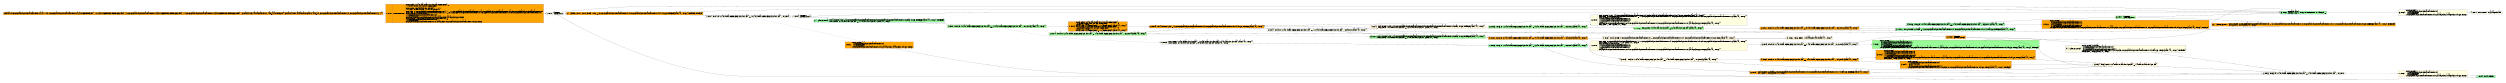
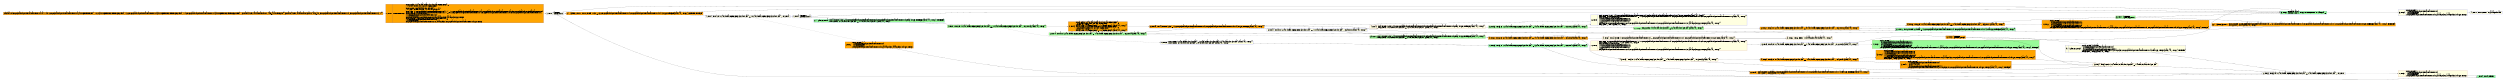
  digraph {
    rankdir=LR
    node [color=blue fillcolor=lightyellow shape=record style=filled]
    edge [arrowhead=odot]
    n1 [fillcolor=orange label="{0\:\ 0x0000|MTH_ENTER_BLOCK\l|0x0000: CONST  (r1 I:?[int, float, boolean, short, byte, char, OBJECT, ARRAY]) = \l  (0 ?[int, float, boolean, short, byte, char, OBJECT, ARRAY])\l \l0x0001: CONST  (r10 I:?[int, float, short, byte, char]) = \l  (2147483647(0x7fffffff, float:NaN) ?[int, float, short, byte, char])\l \l0x0004: IGET  (r4 I:com.google.android.gms.internal.measurement.zzxd\<?, ?\>) = (r11 I:com.google.android.gms.internal.measurement.zzwa) com.google.android.gms.internal.measurement.zzwa.zzcbg com.google.android.gms.internal.measurement.zzxd \l0x0006: IGET  (r5 I:com.google.android.gms.internal.measurement.zzuc\<?\>) = (r11 I:com.google.android.gms.internal.measurement.zzwa) com.google.android.gms.internal.measurement.zzwa.zzcbh com.google.android.gms.internal.measurement.zzuc \l0x0008: INVOKE  (r6 I:java.lang.Object) = \l  (r4 I:com.google.android.gms.internal.measurement.zzxd)\l  (r12 I:java.lang.Object)\l com.google.android.gms.internal.measurement.zzxd.zzam(java.lang.Object):java.lang.Object type: VIRTUAL \l0x000c: INVOKE  (r7 I:com.google.android.gms.internal.measurement.zzuf) = \l  (r5 I:com.google.android.gms.internal.measurement.zzuc)\l  (r12 I:java.lang.Object)\l com.google.android.gms.internal.measurement.zzuc.zzx(java.lang.Object):com.google.android.gms.internal.measurement.zzuf type: VIRTUAL \l}"]
    n2 [label="{1\:\ 0x0010|SYNTHETIC\lCatch:B:1:0x0010\l}"]
    n3 [color=brown fillcolor=orange label="{2\:\ ?|Splitter:B:1:0x0010\l|0x0010: INVOKE  (r0 I:int) = (r13 I:com.google.android.gms.internal.measurement.zzwk) com.google.android.gms.internal.measurement.zzwk.zzvh():int type: INTERFACE A[Catch:\{ all \-\> 0x006c \}, TRY_ENTER, TRY_LEAVE]\l}"]
    n4 [fillcolor=palegreen label="{32\:\ 0x006c|ExcHandler: all null\lSplitter:B:1:0x0010\l|0x006c: MOVE_EXCEPTION  (r0 I:?[OBJECT]) =  \l}"]
    n5 [label="{4\:\ 0x0014|0x0014: IF  (r0 I:?[int, boolean, OBJECT, ARRAY, byte, short, char]) != (r10 I:?[int, boolean, OBJECT, ARRAY, byte, short, char])  \-\> B:7:0x001a \l}"]
    n6 [label="{33\:\ 0x006d|0x006d: INVOKE  \l  (r4 I:com.google.android.gms.internal.measurement.zzxd)\l  (r12 I:java.lang.Object)\l  (r6 I:java.lang.Object)\l com.google.android.gms.internal.measurement.zzxd.zzg(java.lang.Object, java.lang.Object):void type: VIRTUAL \l}"]
    n7 [color=brown fillcolor=orange label="{5\:\ 0x0016|0x0016: INVOKE  \l  (r4 I:com.google.android.gms.internal.measurement.zzxd)\l  (r12 I:java.lang.Object)\l  (r6 I:java.lang.Object)\l com.google.android.gms.internal.measurement.zzxd.zzg(java.lang.Object, java.lang.Object):void type: VIRTUAL \l}"]
    n8 [label="{7\:\ 0x001a|SYNTHETIC\lSplitter:B:7:0x001a\l}"]
    n9 [fillcolor=palegreen label="{6\:\ 0x0019|0x0019: RETURN   \l}"]
    n10 [fillcolor=palegreen label="{8\:\ ?|Splitter:B:7:0x001a\l|0x001a: INVOKE  (r0 I:int) = (r13 I:com.google.android.gms.internal.measurement.zzwk) com.google.android.gms.internal.measurement.zzwk.getTag():int type: INTERFACE A[Catch:\{ all \-\> 0x006c \}, TRY_ENTER]\l0x001e: CONST  (r2 I:?[int, float, short, byte, char]) = (11 ?[int, float, short, byte, char]) A[Catch:\{ all \-\> 0x006c \}]\l}"]
    n11 [color=brown fillcolor=palegreen label="{9\:\ 0x0020|0x0020: IF  (r0 I:?[int, boolean, OBJECT, ARRAY, byte, short, char]) == (r2 I:?[int, boolean, OBJECT, ARRAY, byte, short, char])  \-\> B:21:0x0045 A[Catch:\{ all \-\> 0x006c \}]\l}"]
    n12 [label="{10\:\ 0x0022|0x0022: ARITH  (r2 I:?[int, boolean, short, byte, char]) = (r0 I:?[int, boolean, short, byte, char]) & (7 ?[int, float, short, byte, char]) A[Catch:\{ all \-\> 0x006c \}]\l0x0024: CONST  (r3 I:?[int, float, short, byte, char]) = (2 ?[int, float, short, byte, char]) A[Catch:\{ all \-\> 0x006c \}]\l}"]
    n13 [fillcolor=orange label="{21\:\ 0x0045|0x0045: CONST  (r0 I:?[int, float, boolean, short, byte, char, OBJECT, ARRAY]) = \l  (0 ?[int, float, boolean, short, byte, char, OBJECT, ARRAY])\l A[Catch:\{ all \-\> 0x006c \}]\l0x0046: MOVE  (r2 I:?[OBJECT, ARRAY]) = (r1 I:?[OBJECT, ARRAY]) A[Catch:\{ all \-\> 0x006c \}]\l0x0047: MOVE  (r3 I:?[int, float, boolean, short, byte, char, OBJECT, ARRAY]) = \l  (r0 I:?[int, float, boolean, short, byte, char, OBJECT, ARRAY])\l A[Catch:\{ all \-\> 0x006c \}]\l0x0048: MOVE  (r0 I:?[OBJECT, ARRAY]) = (r1 I:?[OBJECT, ARRAY]) A[Catch:\{ all \-\> 0x006c \}]\l}"]
    n14 [fillcolor=palegreen label="{11\:\ 0x0025|0x0025: IF  (r2 I:?[int, boolean, OBJECT, ARRAY, byte, short, char]) != (r3 I:?[int, boolean, OBJECT, ARRAY, byte, short, char])  \-\> B:20:0x0040 A[Catch:\{ all \-\> 0x006c \}]\l}"]
    n15 [fillcolor=orange label="{22\:\ 0x0049|0x0049: INVOKE  (r8 I:int) = (r13 I:com.google.android.gms.internal.measurement.zzwk) com.google.android.gms.internal.measurement.zzwk.zzvh():int type: INTERFACE A[Catch:\{ all \-\> 0x006c \}]\l}"]
    n16 [color=brown label="{12\:\ 0x0027|0x0027: IGET  (r2 I:com.google.android.gms.internal.measurement.zzvv) = (r11 I:com.google.android.gms.internal.measurement.zzwa) com.google.android.gms.internal.measurement.zzwa.zzcaw com.google.android.gms.internal.measurement.zzvv A[Catch:\{ all \-\> 0x006c \}]\l0x0029: ARITH  (r0 I:int) = (r0 I:int) \>\>\> (3 int) A[Catch:\{ all \-\> 0x006c \}]\l0x002b: INVOKE  (r0 I:java.lang.Object) = \l  (r5 I:com.google.android.gms.internal.measurement.zzuc)\l  (r14 I:com.google.android.gms.internal.measurement.zzub)\l  (r2 I:com.google.android.gms.internal.measurement.zzvv)\l  (r0 I:int)\l com.google.android.gms.internal.measurement.zzuc.zza(com.google.android.gms.internal.measurement.zzub, com.google.android.gms.internal.measurement.zzvv, int):java.lang.Object type: VIRTUAL A[Catch:\{ all \-\> 0x006c \}]\l}"]
    n17 [fillcolor=orange label="{20\:\ 0x0040|0x0040: INVOKE  (r0 I:boolean) = (r13 I:com.google.android.gms.internal.measurement.zzwk) com.google.android.gms.internal.measurement.zzwk.zzvi():boolean type: INTERFACE A[Catch:\{ all \-\> 0x006c \}]\l0x0044: GOTO  \-\> 0x0035 A[Catch:\{ all \-\> 0x006c \}]\l}"]
    n18 [label="{13\:\ 0x002f|0x002f: IF  (r0 I:?[int, boolean, OBJECT, ARRAY, byte, short, char]) == (0 ?[int, boolean, OBJECT, ARRAY, byte, short, char])  \-\> B:18:0x003b A[Catch:\{ all \-\> 0x006c \}]\l}"]
    n19 [label="{16\:\ 0x0035|0x0035: IF  (r0 I:?[int, boolean, OBJECT, ARRAY, byte, short, char]) != (0 ?[int, boolean, OBJECT, ARRAY, byte, short, char])  \-\> B:1:0x0010 \l}"]
    n20 [color=brown fillcolor=palegreen label="{14\:\ 0x0031|0x0031: INVOKE  \l  (r5 I:com.google.android.gms.internal.measurement.zzuc)\l  (r13 I:com.google.android.gms.internal.measurement.zzwk)\l  (r0 I:java.lang.Object)\l  (r14 I:com.google.android.gms.internal.measurement.zzub)\l  (r7 I:com.google.android.gms.internal.measurement.zzuf)\l com.google.android.gms.internal.measurement.zzuc.zza(com.google.android.gms.internal.measurement.zzwk, java.lang.Object, com.google.android.gms.internal.measurement.zzub, com.google.android.gms.internal.measurement.zzuf):void type: VIRTUAL A[Catch:\{ all \-\> 0x006c \}, TRY_LEAVE]\l}"]
    n21 [color=brown fillcolor=orange label="{18\:\ 0x003b|SYNTHETIC\lSplitter:B:18:0x003b\l}"]
    n22 [color=brown label="{15\:\ 0x0034|0x0034: CONST  (r0 I:?[boolean, int, float, short, byte, char]) = (1 ?[boolean, int, float, short, byte, char]) \l}"]
    n23 [label="{19\:\ ?|Splitter:B:18:0x003b\l|0x003b: INVOKE  (r0 I:boolean) = \l  (r4 I:com.google.android.gms.internal.measurement.zzxd)\l  (r6 I:java.lang.Object)\l  (r13 I:com.google.android.gms.internal.measurement.zzwk)\l com.google.android.gms.internal.measurement.zzxd.zza(java.lang.Object, com.google.android.gms.internal.measurement.zzwk):boolean type: VIRTUAL A[Catch:\{ all \-\> 0x006c \}, TRY_ENTER]\l0x003f: GOTO  \-\> 0x0035 A[Catch:\{ all \-\> 0x006c \}]\l}"]
    n24 [color=brown label="{17\:\ 0x0037|0x0037: INVOKE  \l  (r4 I:com.google.android.gms.internal.measurement.zzxd)\l  (r12 I:java.lang.Object)\l  (r6 I:java.lang.Object)\l com.google.android.gms.internal.measurement.zzxd.zzg(java.lang.Object, java.lang.Object):void type: VIRTUAL \l}"]
    n25 [label="{23\:\ 0x004d|0x004d: IF  (r8 I:?[int, boolean, OBJECT, ARRAY, byte, short, char]) == (r10 I:?[int, boolean, OBJECT, ARRAY, byte, short, char])  \-\> B:39:0x007c A[Catch:\{ all \-\> 0x006c \}]\l}"]
    n26 [color=brown label="{24\:\ 0x004f|0x004f: INVOKE  (r8 I:int) = (r13 I:com.google.android.gms.internal.measurement.zzwk) com.google.android.gms.internal.measurement.zzwk.getTag():int type: INTERFACE A[Catch:\{ all \-\> 0x006c \}]\l0x0053: CONST  (r9 I:?[int, float, short, byte, char]) = (16 ?[int, float, short, byte, char]) A[Catch:\{ all \-\> 0x006c \}]\l}"]
    n27 [color=brown fillcolor=palegreen label="{39\:\ 0x007c|0x007c: INVOKE  (r8 I:int) = (r13 I:com.google.android.gms.internal.measurement.zzwk) com.google.android.gms.internal.measurement.zzwk.getTag():int type: INTERFACE A[Catch:\{ all \-\> 0x006c \}]\l0x0080: CONST  (r9 I:?[int, float, short, byte, char]) = (12 ?[int, float, short, byte, char]) A[Catch:\{ all \-\> 0x006c \}]\l}"]
    n28 [color=brown fillcolor=palegreen label="{25\:\ 0x0055|0x0055: IF  (r8 I:?[int, boolean, OBJECT, ARRAY, byte, short, char]) != (r9 I:?[int, boolean, OBJECT, ARRAY, byte, short, char])  \-\> B:27:0x0062 A[Catch:\{ all \-\> 0x006c \}]\l}"]
    n29 [fillcolor=orange label="{40\:\ 0x0082|0x0082: IF  (r8 I:?[int, boolean, OBJECT, ARRAY, byte, short, char]) == (r9 I:?[int, boolean, OBJECT, ARRAY, byte, short, char])  \-\> B:43:0x0089 A[Catch:\{ all \-\> 0x006c \}]\l}"]
    n30 [label="{26\:\ 0x0057|0x0057: INVOKE  (r3 I:int) = (r13 I:com.google.android.gms.internal.measurement.zzwk) com.google.android.gms.internal.measurement.zzwk.zzus():int type: INTERFACE A[Catch:\{ all \-\> 0x006c \}]\l0x005b: IGET  (r0 I:com.google.android.gms.internal.measurement.zzvv) = (r11 I:com.google.android.gms.internal.measurement.zzwa) com.google.android.gms.internal.measurement.zzwa.zzcaw com.google.android.gms.internal.measurement.zzvv A[Catch:\{ all \-\> 0x006c \}]\l0x005d: INVOKE  (r0 I:java.lang.Object) = \l  (r5 I:com.google.android.gms.internal.measurement.zzuc)\l  (r14 I:com.google.android.gms.internal.measurement.zzub)\l  (r0 I:com.google.android.gms.internal.measurement.zzvv)\l  (r3 I:int)\l com.google.android.gms.internal.measurement.zzuc.zza(com.google.android.gms.internal.measurement.zzub, com.google.android.gms.internal.measurement.zzvv, int):java.lang.Object type: VIRTUAL A[Catch:\{ all \-\> 0x006c \}]\l0x0061: GOTO  \-\> 0x0049 A[Catch:\{ all \-\> 0x006c \}]\l}"]
    n31 [color=brown fillcolor=palegreen label="{27\:\ 0x0062|0x0062: CONST  (r9 I:?[int, float, short, byte, char]) = (26 ?[int, float, short, byte, char]) A[Catch:\{ all \-\> 0x006c \}]\l}"]
    n32 [fillcolor=orange label="{28\:\ 0x0064|0x0064: IF  (r8 I:?[int, boolean, OBJECT, ARRAY, byte, short, char]) != (r9 I:?[int, boolean, OBJECT, ARRAY, byte, short, char])  \-\> B:37:0x0076 A[Catch:\{ all \-\> 0x006c \}]\l}"]
-   n33 [fillcolor=palegreen label="{29\:\ 0x0066|0x0066: IF  (r0 I:?[int, boolean, OBJECT, ARRAY, byte, short, char]) == (0 ?[int, boolean, OBJECT, ARRAY, byte, short, char])  \-\> B:35:0x0071 A[Catch:\{ all \-\> 0x006c \}]\l}"]
+   n33 [fillcolor=orange label="{29\:\ 0x0066|0x0066: IF  (r0 I:?[int, boolean, OBJECT, ARRAY, byte, short, char]) == (0 ?[int, boolean, OBJECT, ARRAY, byte, short, char])  \-\> B:35:0x0071 A[Catch:\{ all \-\> 0x006c \}]\l}"]
    n34 [fillcolor=palegreen label="{37\:\ 0x0076|0x0076: INVOKE  (r8 I:boolean) = (r13 I:com.google.android.gms.internal.measurement.zzwk) com.google.android.gms.internal.measurement.zzwk.zzvi():boolean type: INTERFACE A[Catch:\{ all \-\> 0x006c \}]\l}"]
    n35 [fillcolor=orange label="{30\:\ 0x0068|0x0068: INVOKE  \l  (r5 I:com.google.android.gms.internal.measurement.zzuc)\l  (r13 I:com.google.android.gms.internal.measurement.zzwk)\l  (r0 I:java.lang.Object)\l  (r14 I:com.google.android.gms.internal.measurement.zzub)\l  (r7 I:com.google.android.gms.internal.measurement.zzuf)\l com.google.android.gms.internal.measurement.zzuc.zza(com.google.android.gms.internal.measurement.zzwk, java.lang.Object, com.google.android.gms.internal.measurement.zzub, com.google.android.gms.internal.measurement.zzuf):void type: VIRTUAL A[Catch:\{ all \-\> 0x006c \}, TRY_LEAVE]\l}"]
    n36 [color=brown fillcolor=palegreen label="{35\:\ 0x0071|SYNTHETIC\lSplitter:B:35:0x0071\l}"]
    n37 [color=brown fillcolor=orange label="{36\:\ ?|Splitter:B:35:0x0071\l|0x0071: INVOKE  (r2 I:com.google.android.gms.internal.measurement.zzte) = (r13 I:com.google.android.gms.internal.measurement.zzwk) com.google.android.gms.internal.measurement.zzwk.zzur():com.google.android.gms.internal.measurement.zzte type: INTERFACE A[Catch:\{ all \-\> 0x006c \}, TRY_ENTER]\l0x0075: GOTO  \-\> 0x0049 A[Catch:\{ all \-\> 0x006c \}]\l}"]
    n38 [label="{34\:\ 0x0070|0x0070: THROW  (r0 I:java.lang.Throwable) \l}"]
    n39 [color=brown fillcolor=palegreen label="{38\:\ 0x007a|0x007a: IF  (r8 I:?[int, boolean, OBJECT, ARRAY, byte, short, char]) != (0 ?[int, boolean, OBJECT, ARRAY, byte, short, char])  \-\> B:22:0x0049 A[Catch:\{ all \-\> 0x006c \}]\l}"]
    n40 [color=brown label="{41\:\ 0x0084|0x0084: INVOKE  (r0 I:com.google.android.gms.internal.measurement.zzuv) =  com.google.android.gms.internal.measurement.zzuv.zzwt():com.google.android.gms.internal.measurement.zzuv type: STATIC A[Catch:\{ all \-\> 0x006c \}]\l}"]
    n41 [color=brown label="{43\:\ 0x0089|0x0089: IF  (r2 I:?[int, boolean, OBJECT, ARRAY, byte, short, char]) == (0 ?[int, boolean, OBJECT, ARRAY, byte, short, char])  \-\> B:15:0x0034 A[Catch:\{ all \-\> 0x006c \}]\l}"]
    n42 [color=brown label="{42\:\ 0x0088|0x0088: THROW  (r0 I:java.lang.Throwable) A[Catch:\{ all \-\> 0x006c \}]\l}"]
    n43 [color=brown fillcolor=orange label="{44\:\ 0x008b|0x008b: IF  (r0 I:?[int, boolean, OBJECT, ARRAY, byte, short, char]) == (0 ?[int, boolean, OBJECT, ARRAY, byte, short, char])  \-\> B:46:0x0091 A[Catch:\{ all \-\> 0x006c \}]\l}"]
    n44 [fillcolor=orange label="{45\:\ 0x008d|0x008d: INVOKE  \l  (r5 I:com.google.android.gms.internal.measurement.zzuc)\l  (r2 I:com.google.android.gms.internal.measurement.zzte)\l  (r0 I:java.lang.Object)\l  (r14 I:com.google.android.gms.internal.measurement.zzub)\l  (r7 I:com.google.android.gms.internal.measurement.zzuf)\l com.google.android.gms.internal.measurement.zzuc.zza(com.google.android.gms.internal.measurement.zzte, java.lang.Object, com.google.android.gms.internal.measurement.zzub, com.google.android.gms.internal.measurement.zzuf):void type: VIRTUAL A[Catch:\{ all \-\> 0x006c \}]\l0x0090: GOTO  \-\> 0x0034 A[Catch:\{ all \-\> 0x006c \}]\l}"]
    n45 [fillcolor=orange label="{46\:\ 0x0091|0x0091: INVOKE  \l  (r4 I:com.google.android.gms.internal.measurement.zzxd)\l  (r6 I:java.lang.Object)\l  (r3 I:int)\l  (r2 I:com.google.android.gms.internal.measurement.zzte)\l com.google.android.gms.internal.measurement.zzxd.zza(java.lang.Object, int, com.google.android.gms.internal.measurement.zzte):void type: VIRTUAL A[Catch:\{ all \-\> 0x006c \}, TRY_LEAVE]\l}"]
    n46 [fillcolor=orange label="{public final void com.google.android.gms.internal.measurement.zzwa.zza((r11 'this' I:com.google.android.gms.internal.measurement.zzwa A[IMMUTABLE_TYPE, THIS]), (r12 I:T A[IMMUTABLE_TYPE, METHOD_ARGUMENT]), (r13 I:com.google.android.gms.internal.measurement.zzwk A[IMMUTABLE_TYPE, METHOD_ARGUMENT]), (r14 I:com.google.android.gms.internal.measurement.zzub A[IMMUTABLE_TYPE, METHOD_ARGUMENT]))  | Annotation[SYSTEM, dalvik.annotation.Throws, \{value=[java.io.IOException]\}], Annotation[SYSTEM, dalvik.annotation.Signature, \{value=[(TT;, Lcom\/google\/android\/gms\/internal\/measurement\/zzwk;, Lcom\/google\/android\/gms\/internal\/measurement\/zzub;, )V]\}]\l}"]
    n1 -> n2 [arrowhead=normal]
    n2 -> n3 [arrowhead=normal]
    n2 -> n4 [arrowhead=vee]
    n3 -> n4 [arrowhead=normal]
    n3 -> n5
    n4 -> n6
    n5 -> n7 [arrowhead=normal style=dashed]
    n5 -> n8
    n6 -> n38
    n7 -> n9 [arrowhead=vee]
    n8 -> n4
    n8 -> n10 [arrowhead=vee]
    n10 -> n11
    n11 -> n12 [arrowhead=vee style=dashed]
    n11 -> n13 [arrowhead=vee]
    n12 -> n14
    n13 -> n15 [arrowhead=vee]
    n14 -> n16 [style=dashed]
    n14 -> n17 [arrowhead=vee]
    n15 -> n25
    n16 -> n18
    n17 -> n19
    n18 -> n20 [arrowhead=vee style=dashed]
    n18 -> n21
    n19 -> n2
    n19 -> n24 [arrowhead=normal style=dashed]
    n20 -> n22 [arrowhead=vee]
    n21 -> n4 [arrowhead=normal]
    n21 -> n23 [arrowhead=vee]
    n22 -> n19 [arrowhead=normal]
    n23 -> n19 [arrowhead=vee]
    n24 -> n9
    n25 -> n26 [arrowhead=vee style=dashed]
    n25 -> n27 [arrowhead=normal]
    n26 -> n28
    n27 -> n29 [arrowhead=vee]
    n28 -> n30 [arrowhead=vee style=dashed]
    n28 -> n31 [arrowhead=vee]
    n29 -> n40 [style=dashed]
    n29 -> n41 [arrowhead=normal]
    n30 -> n15 [arrowhead=normal]
    n31 -> n32
    n32 -> n33 [arrowhead=normal style=dashed]
    n32 -> n34 [arrowhead=normal]
    n33 -> n35 [style=dashed]
    n33 -> n36
    n36 -> n4
    n36 -> n37
    n37 -> n15
    n39 -> n15 [arrowhead=normal]
    n39 -> n27 [style=dashed]
    n39 -> n34 [arrowhead=normal]
    n40 -> n42 [arrowhead=vee]
    n41 -> n22 [arrowhead=normal]
    n41 -> n43 [arrowhead=vee style=dashed]
    n43 -> n44 [arrowhead=vee style=dashed]
    n43 -> n45
    n44 -> n22 [arrowhead=vee]
    n45 -> n22
    n46 -> n1
  }
